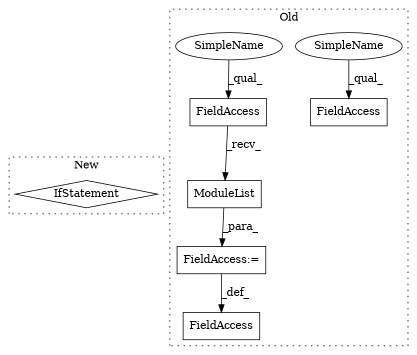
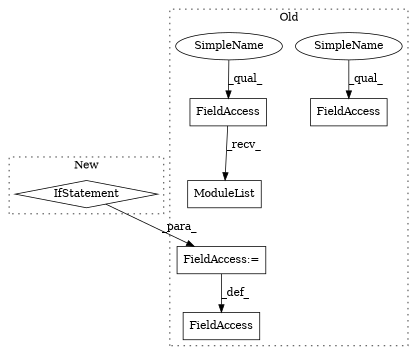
  digraph {
    node [a=22 l=8 s=2831 shape=box]
    n1 [a=32 l="22,-5" label=ModuleList s="2840,3008"]
    n2 [a=7 l=1 label="FieldAccess:=" s=2830]
    n3 [l=15 label=FieldAccess s=2815]
    n4 [label=FieldAccess]
    n5 [label=FieldAccess s=2630]
    n6 [a=42 l=5 label=SimpleName s=2630 shape=ellipse]
    n7 [a=42 l=5 label=SimpleName shape=ellipse]
    n8 [a=25 l=3 label=IfStatement s=3046 shape=diamond]
    subgraph cluster_1 {
      label=Old
      style=dotted
      n1
      n2
      n3
      n4
      n5
      n6
      n7
    }
    subgraph cluster_2 {
      label=New
      style=dotted
      n8
    }
-   n1 -> n2 [label=_para_]
+   n8 -> n2 [label=_para_]
    n2 -> n3 [label=_def_]
    n4 -> n1 [label=_recv_]
    n6 -> n5 [label=_qual_]
    n7 -> n4 [label=_qual_]
  }
